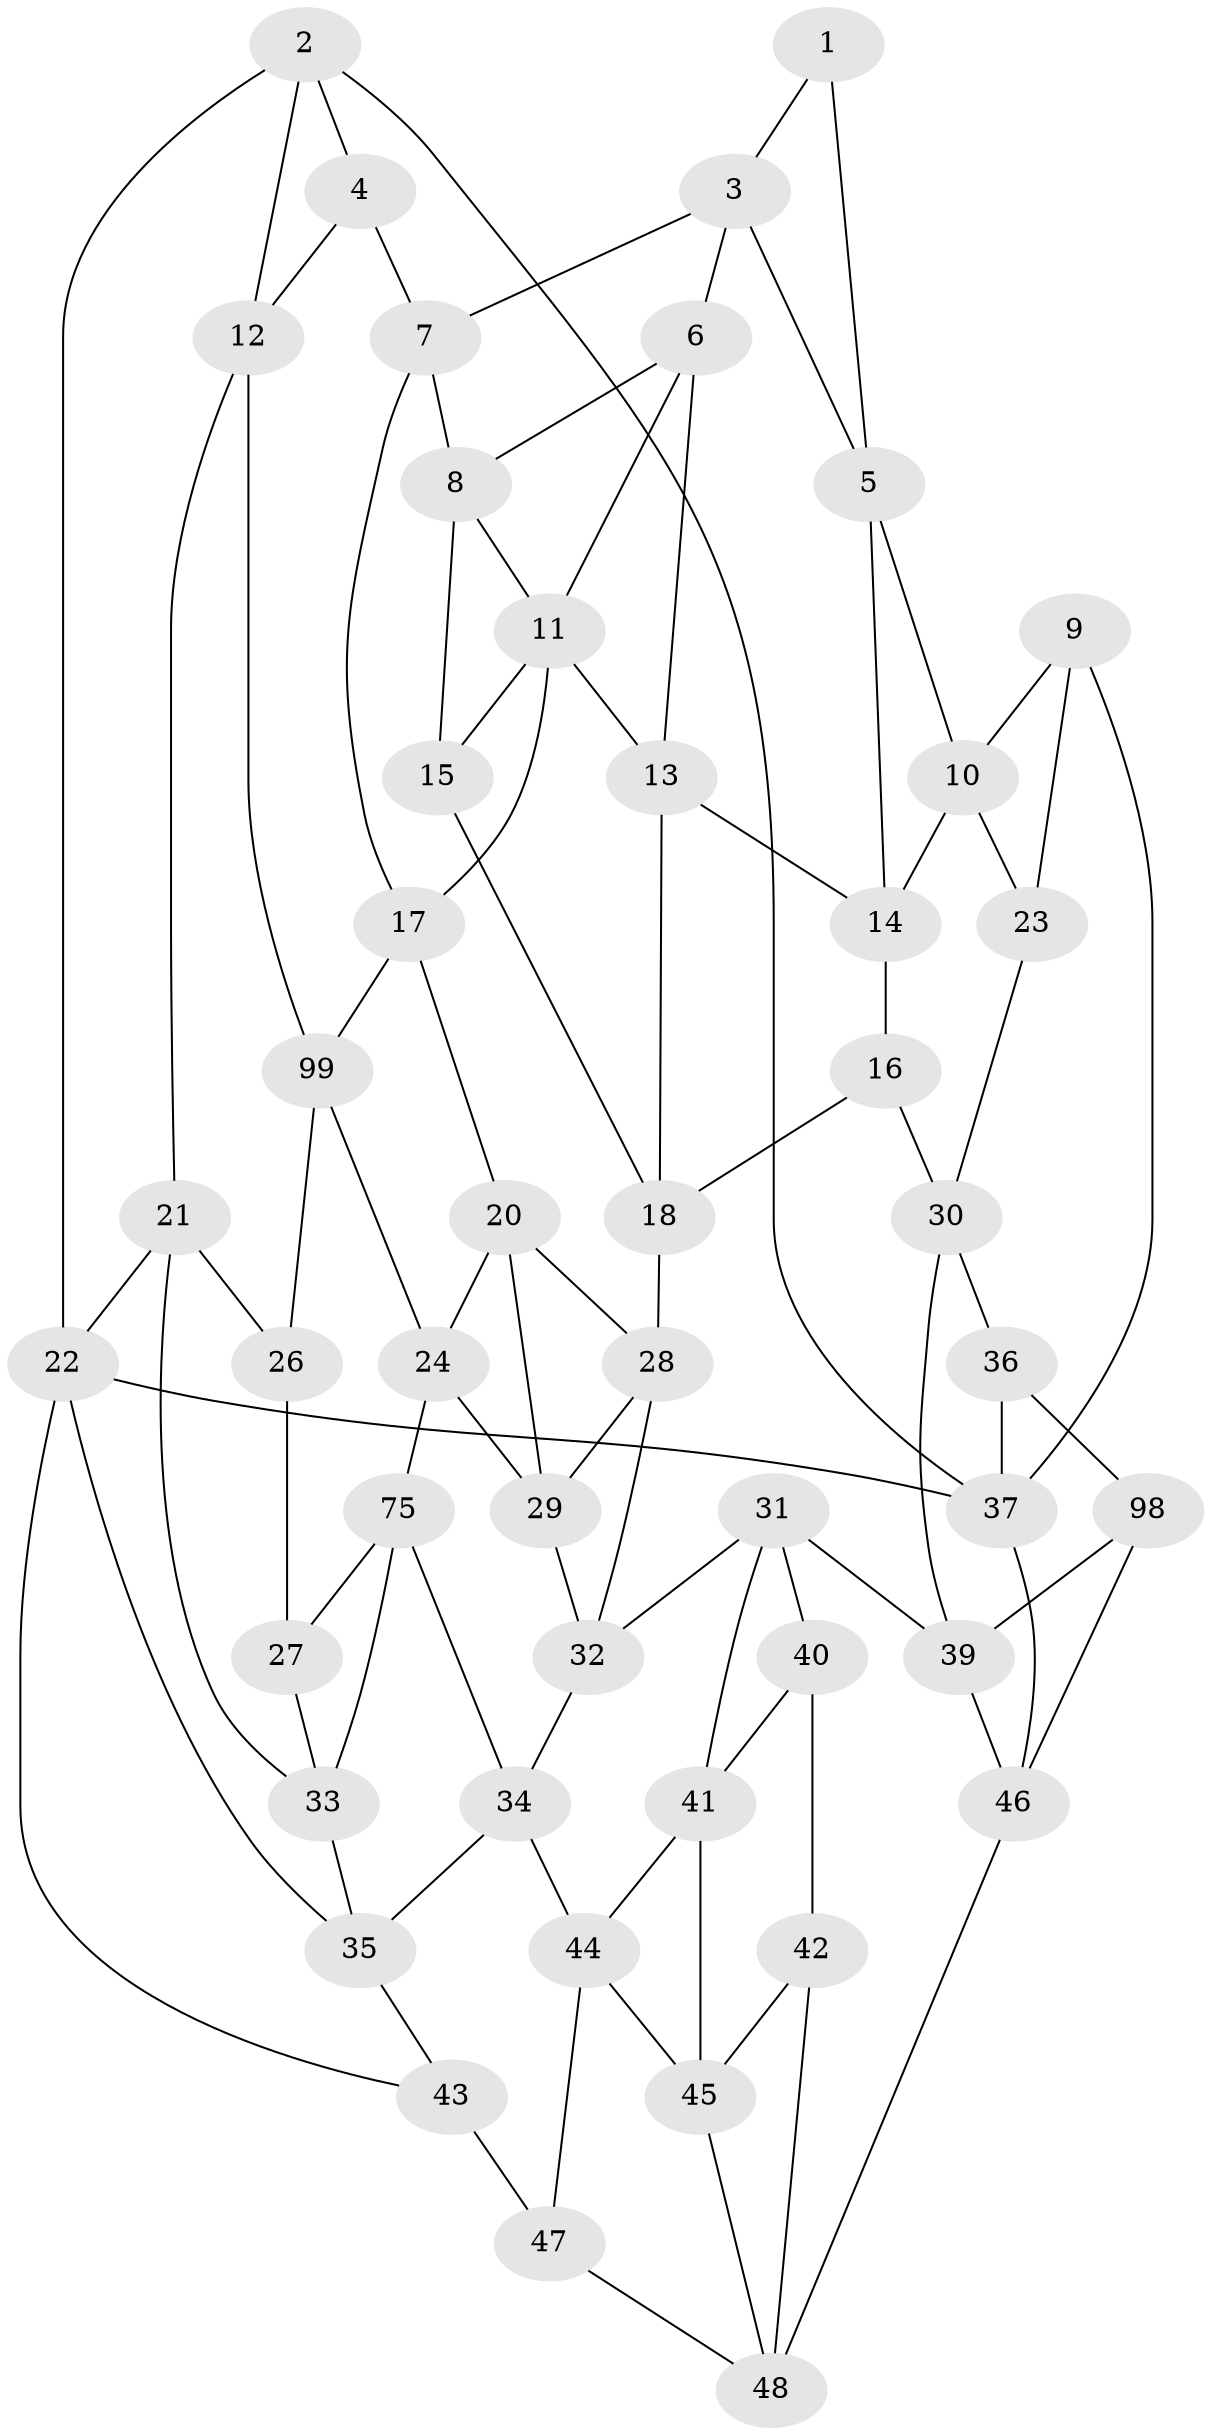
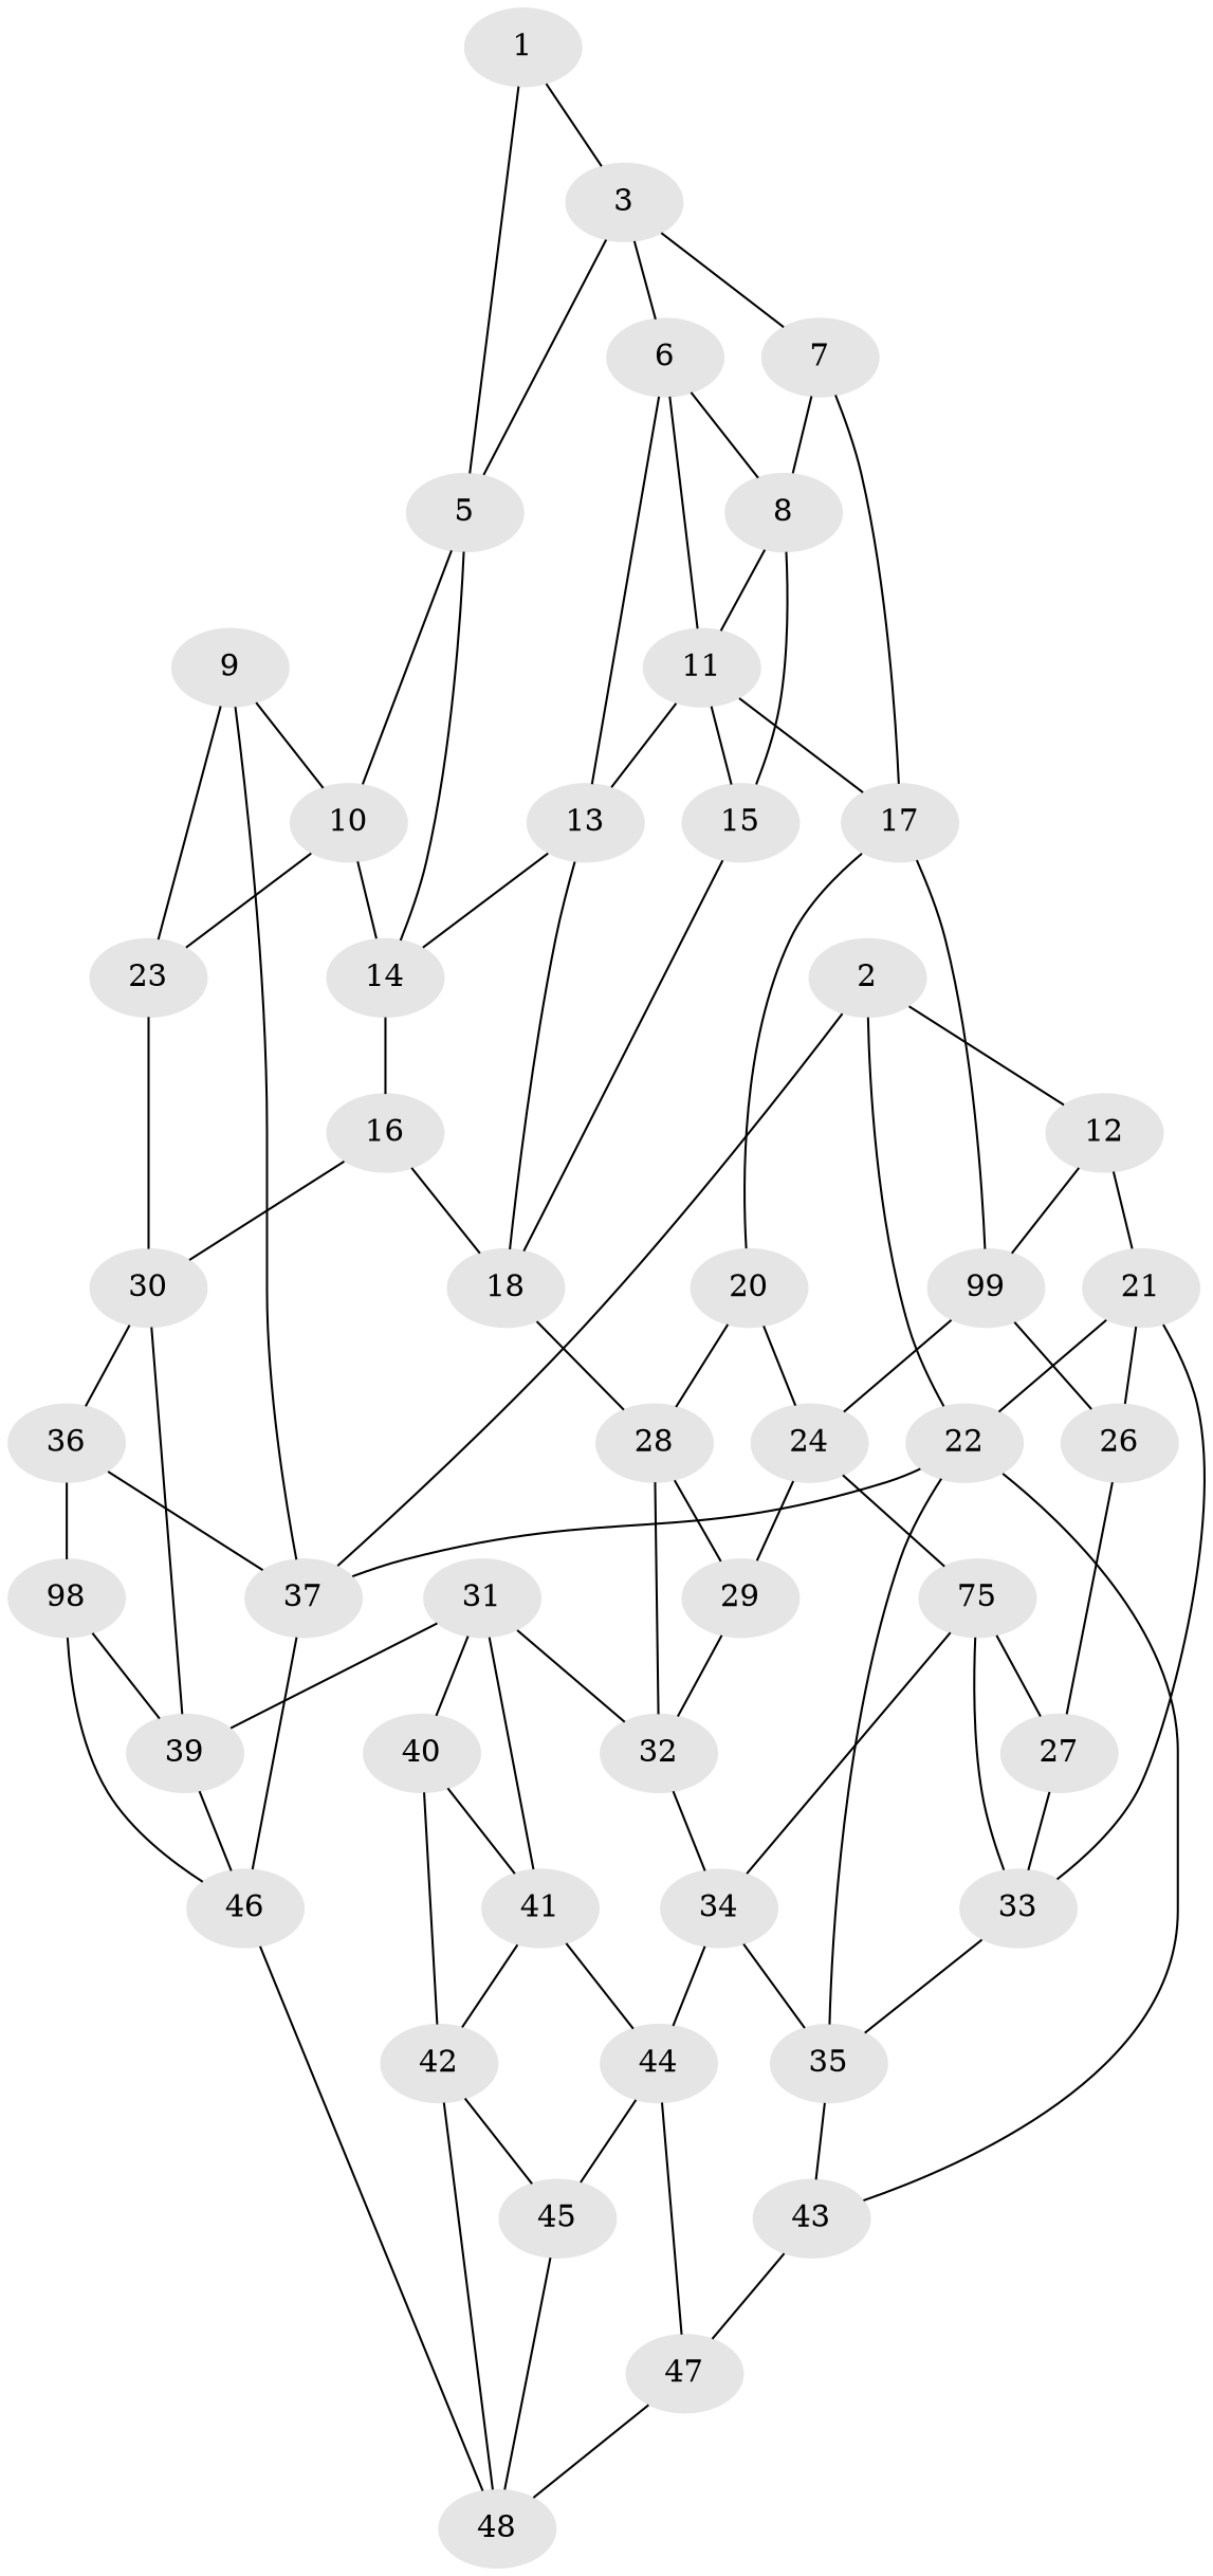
  graph {
    node [color=gray90 style=filled]
    edge [weight=1.0]
    1
    3
    5
    6
    7
    10
    14
    37
    46
    2
-   4
    12
    22
    n14 [label=99]
    21
    35
    43
    8
    11
    13
    17
    23
    16
    15
    18
    20
    9
    30
    24
    26
    33
    28
    36
    39
    29
    32
    n37 [label=75]
    27
    47
    n40 [label=98]
    34
    44
    31
    40
    41
    42
    45
    48
    1 -- 3
    1 -- 5
    3 -- 5
    3 -- 6
    3 -- 7
    5 -- 10
    5 -- 14
    6 -- 8
    6 -- 11
    6 -- 13
    7 -- 8
    7 -- 17
    10 -- 14
    10 -- 23
    14 -- 16
    37 -- 46
    46 -- 48
    2 -- 37
-   2 -- 4
    2 -- 12
    2 -- 22
-   4 -- 7
-   4 -- 12
    12 -- n14
    12 -- 21
    22 -- 37
    22 -- 35
    22 -- 43
    n14 -- 24
    n14 -- 26
    21 -- 22
    21 -- 26
    21 -- 33
    35 -- 43
    43 -- 47 [weight=2.0]
    8 -- 11
    8 -- 15
    11 -- 13
    11 -- 17
    11 -- 15
    13 -- 14
    13 -- 18
    17 -- n14
    17 -- 20
    23 -- 30
    16 -- 18
    16 -- 30
    15 -- 18
    18 -- 28
    20 -- 24
    20 -- 28
-   20 -- 29
    9 -- 10
    9 -- 37
    9 -- 23
    30 -- 36
    30 -- 39
    24 -- 29
    24 -- n37
    26 -- 27 [weight=2.0]
    33 -- 35
    28 -- 29
    28 -- 32
    36 -- 37
    36 -- n40
    39 -- 46
    29 -- 32
    32 -- 34
    n37 -- 33
    n37 -- 27
    n37 -- 34
    27 -- 33
    47 -- 48
    n40 -- 46
    n40 -- 39
    34 -- 35
    34 -- 44
    44 -- 47
    44 -- 45
    31 -- 39
    31 -- 32
    31 -- 40
    31 -- 41
    40 -- 41
    40 -- 42 [weight=2.0]
    41 -- 44
-   41 -- 45
+   41 -- 42
    42 -- 45
    42 -- 48
    45 -- 48
  }
